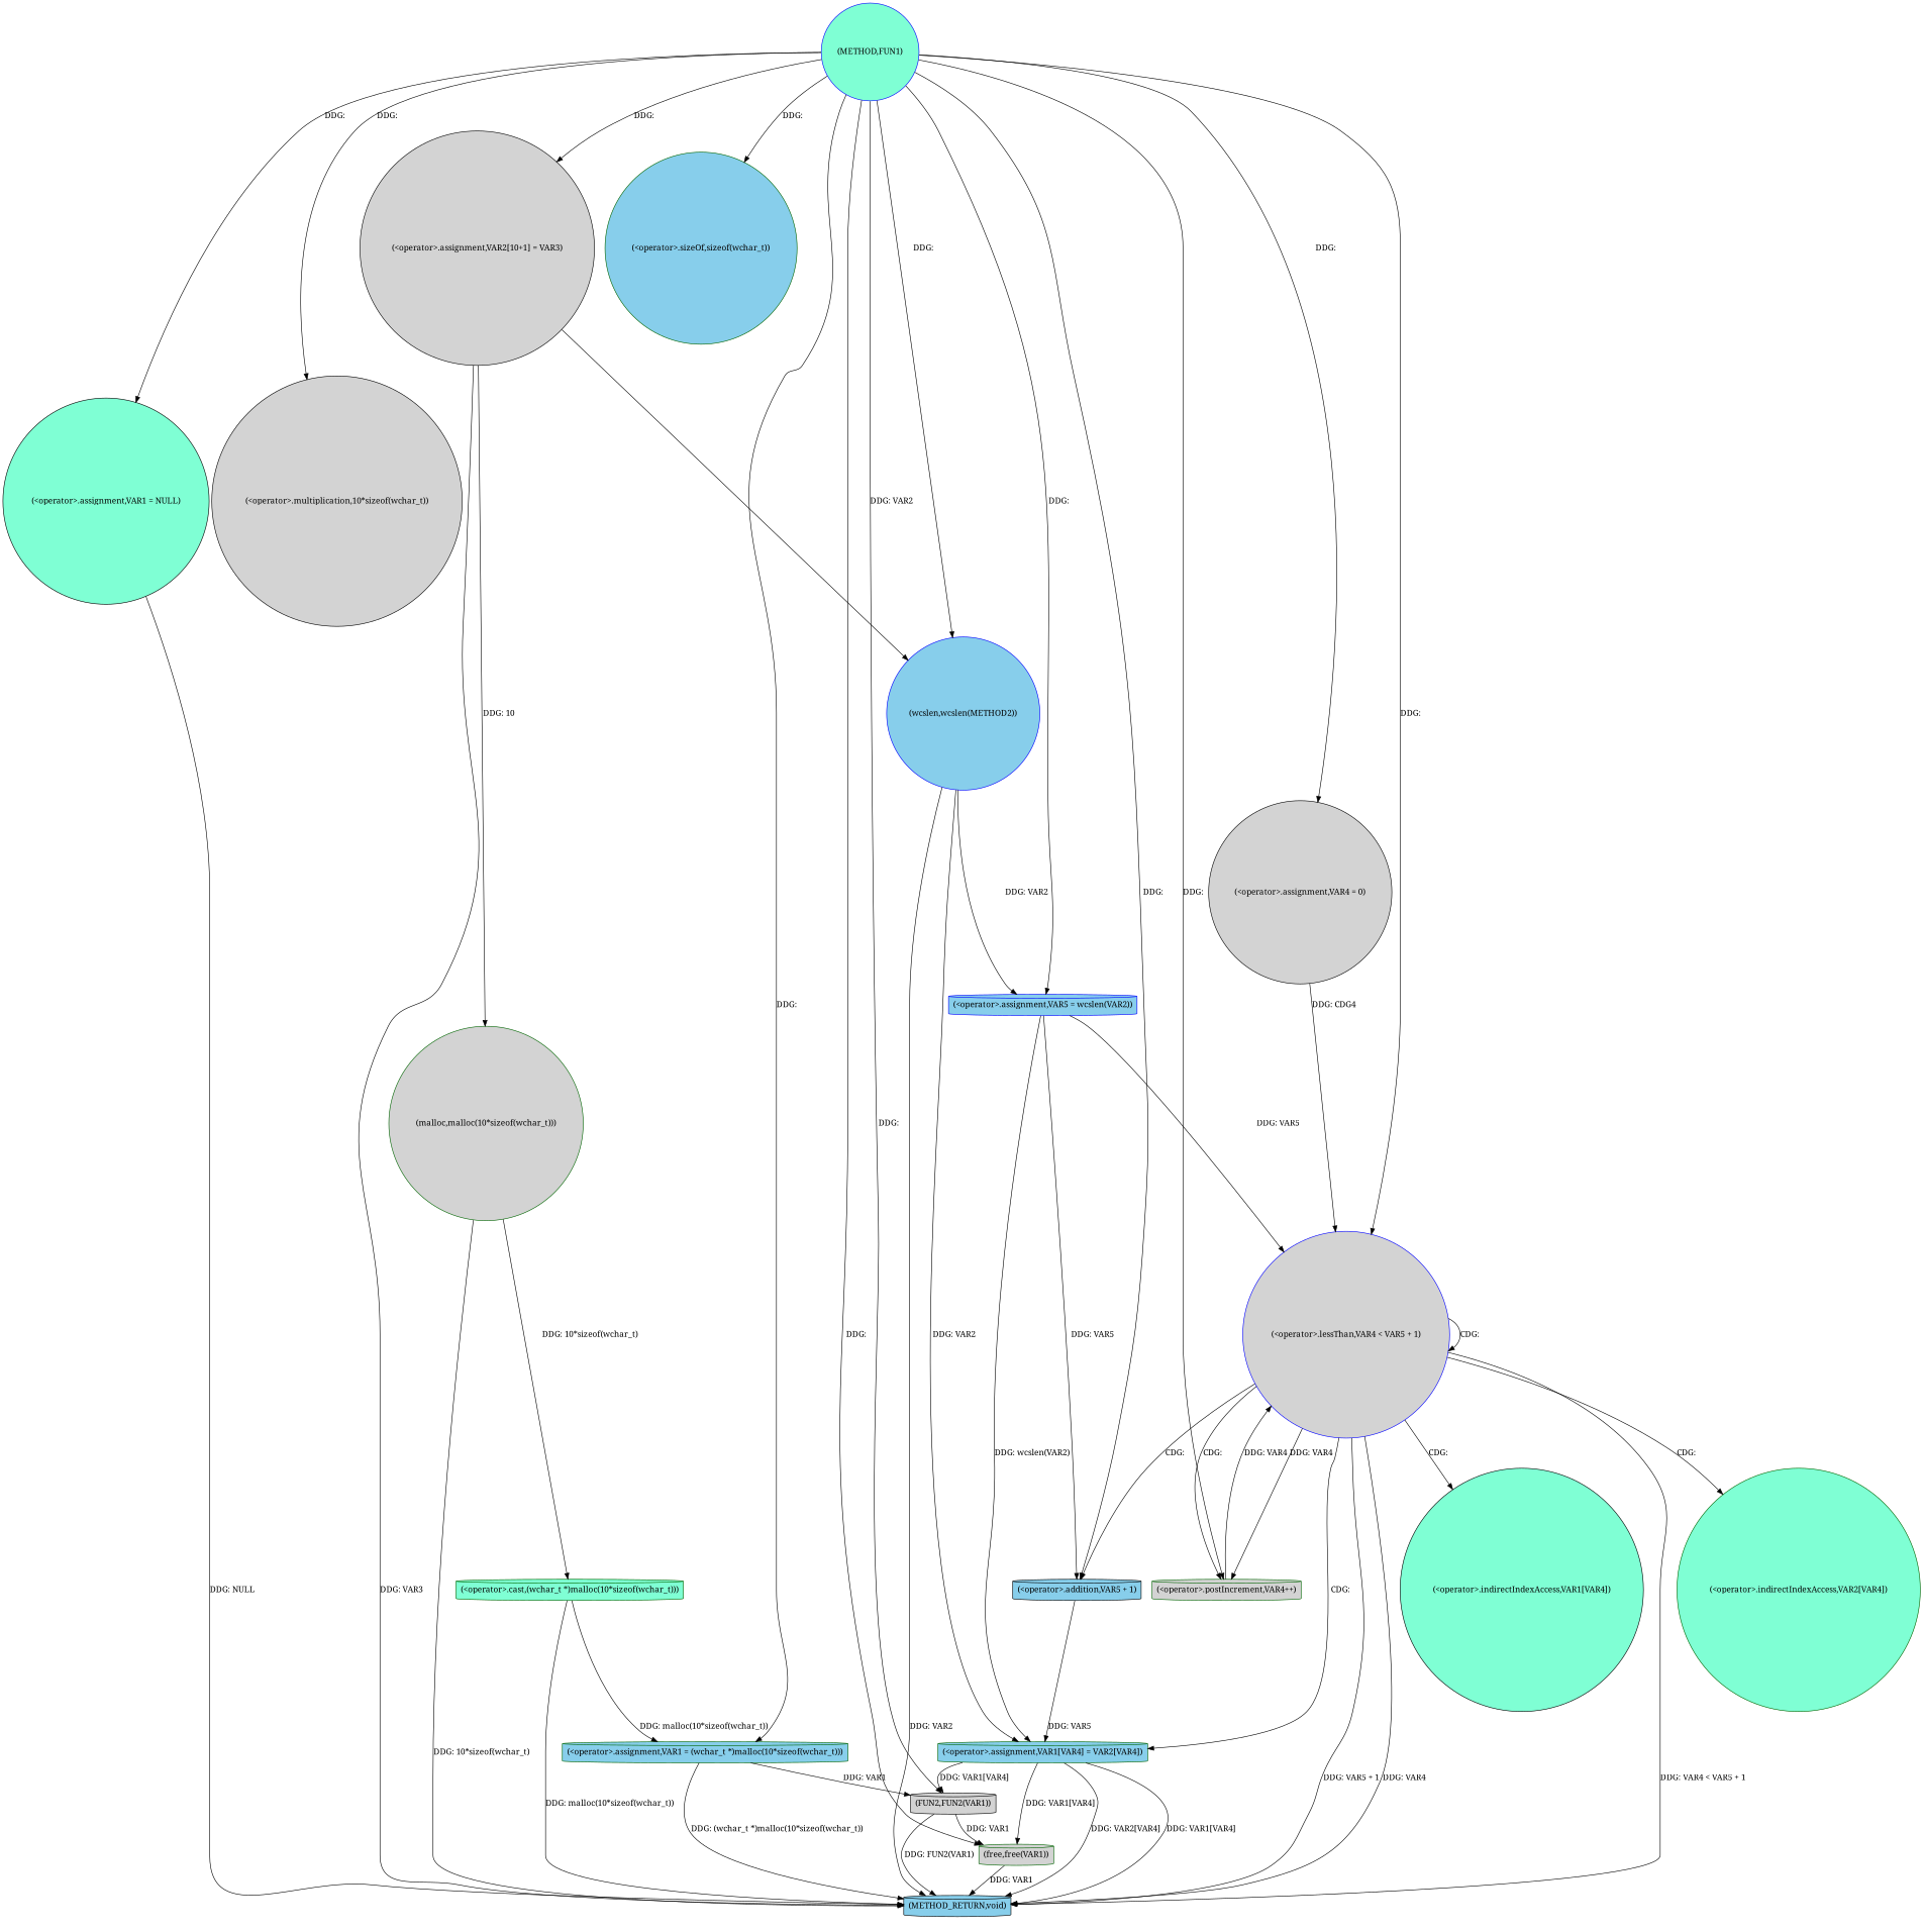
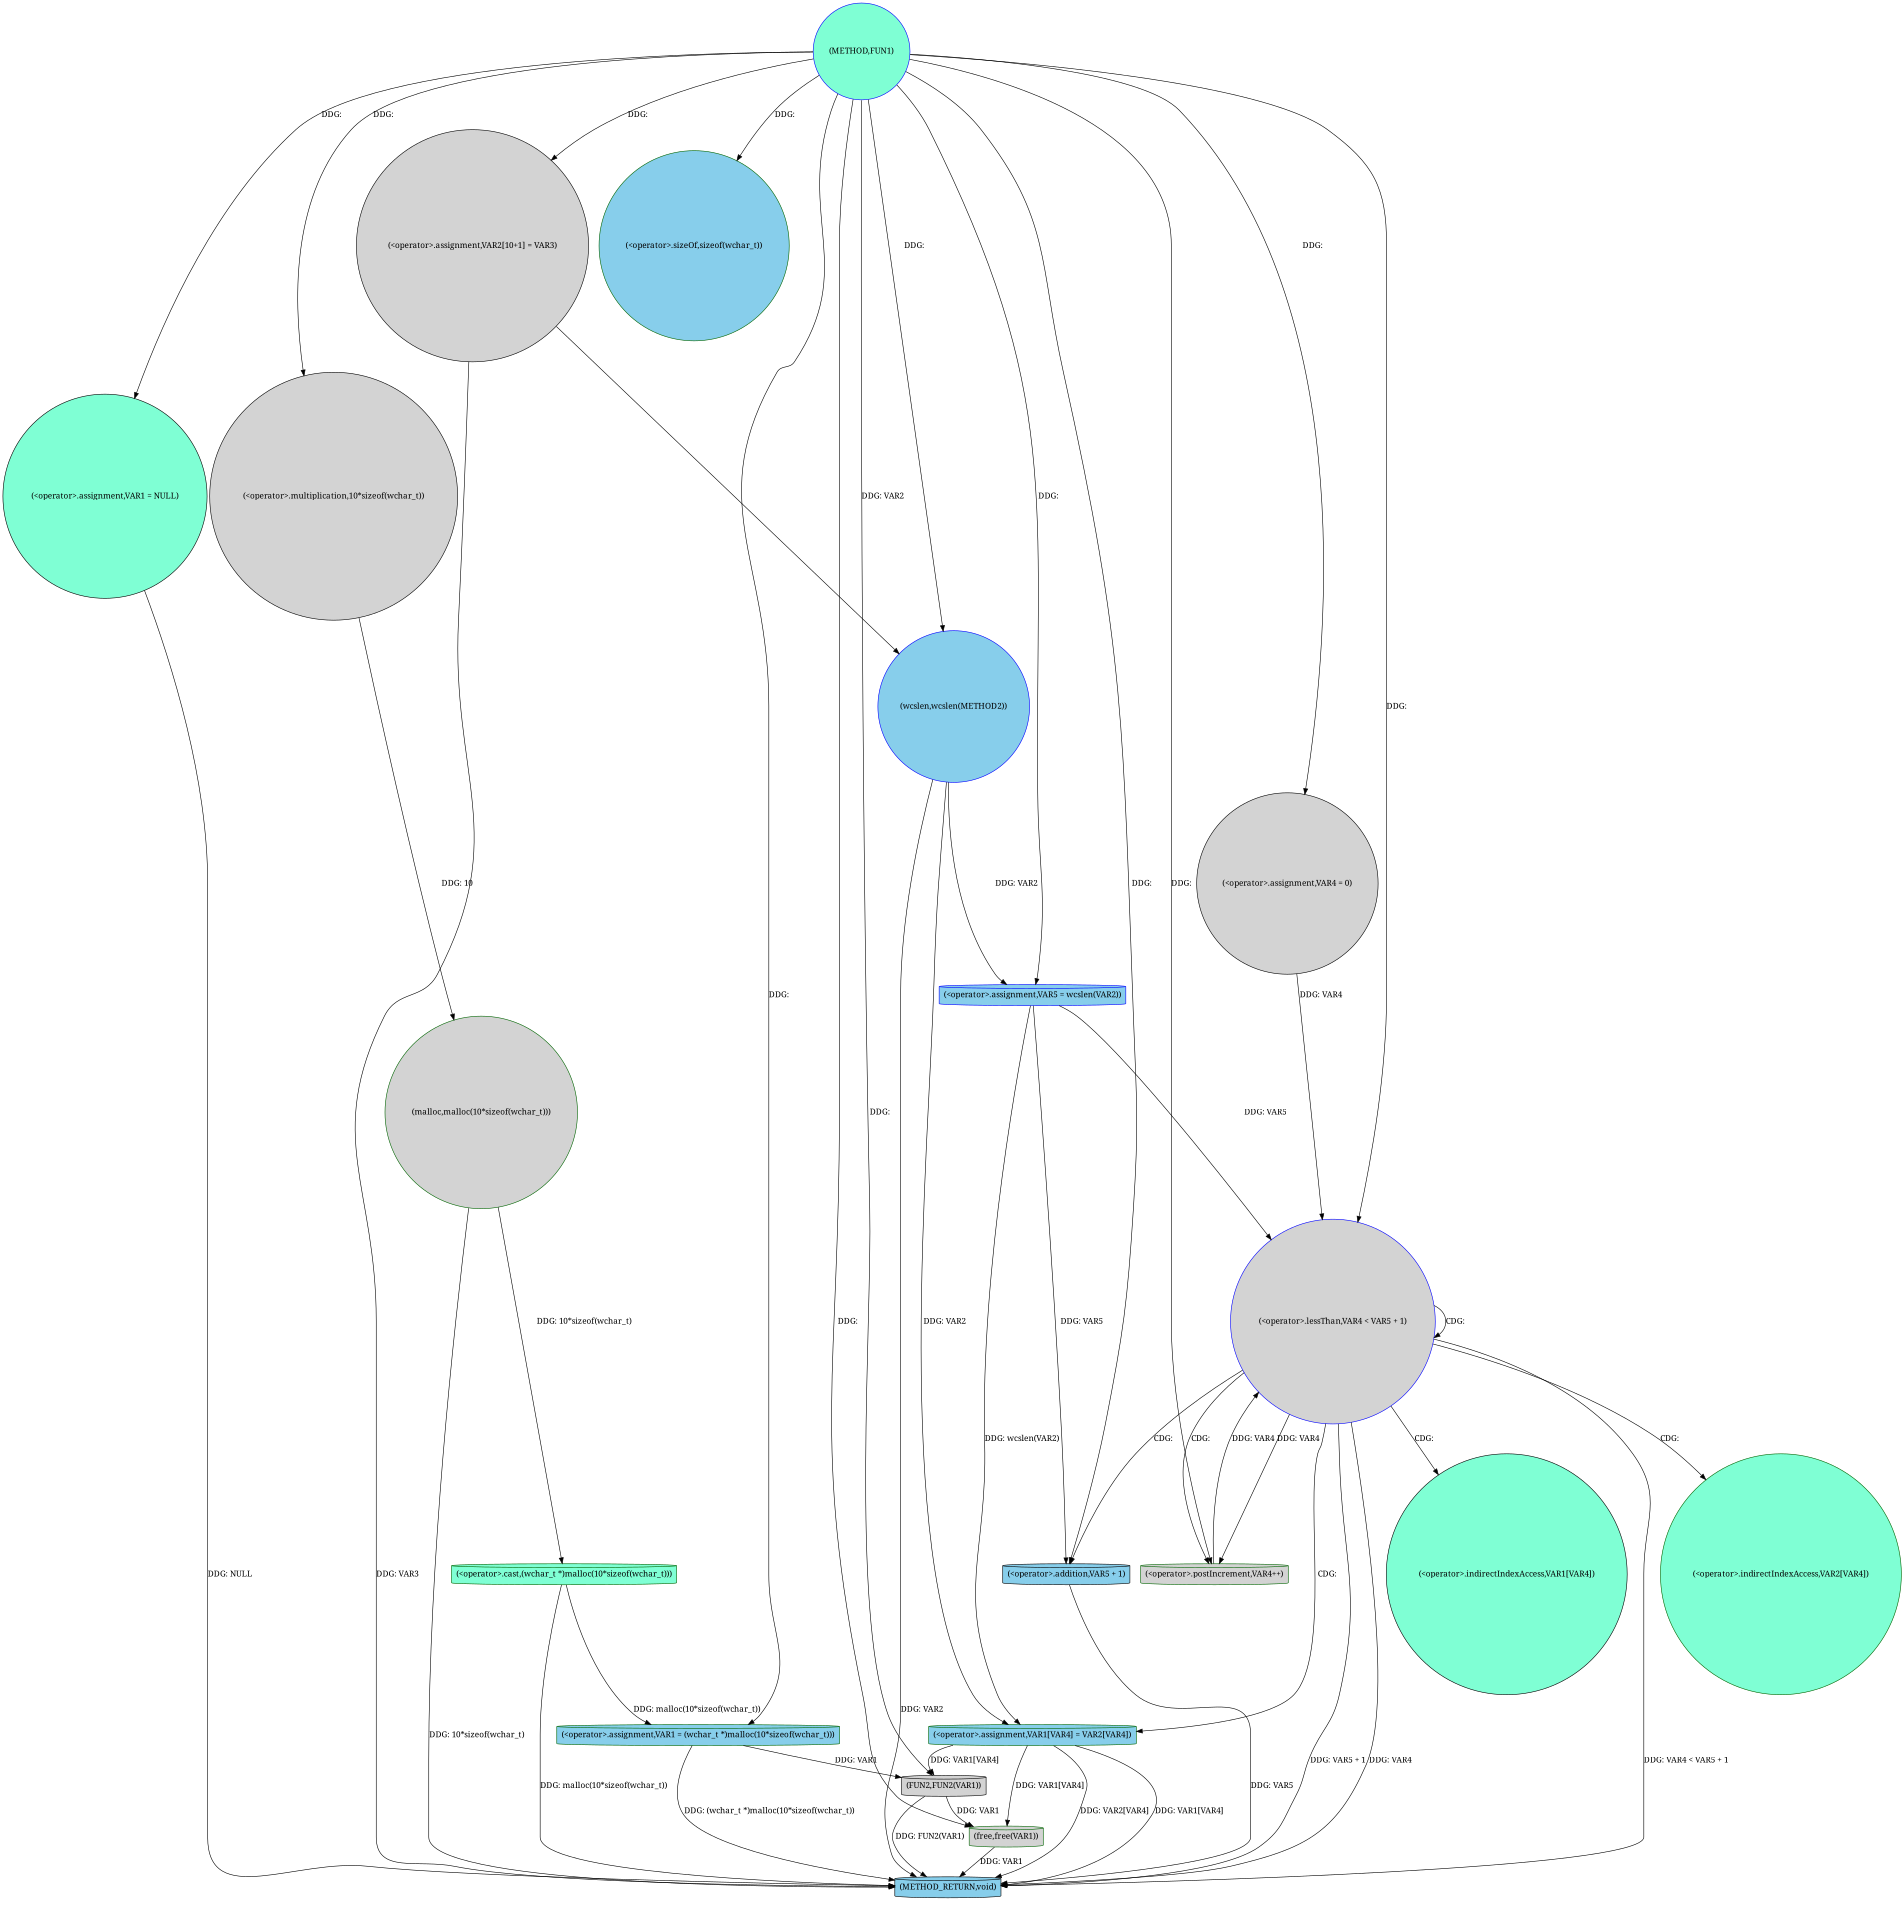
  digraph {
    fontname="Noto Serif"
    node [color=black fillcolor=lightgrey fontname="Noto Serif" shape=circle style=filled]
    edge [fontname="Noto Serif"]
    n1 [color=blue fillcolor=aquamarine label="(METHOD,FUN1)"]
    n2 [fillcolor=aquamarine label="(<operator>.assignment,VAR1 = NULL)"]
    n3 [color=darkgreen fillcolor=skyblue label="(<operator>.assignment,VAR1 = (wchar_t *)malloc(10*sizeof(wchar_t)))" shape=cylinder]
    n4 [label="(<operator>.multiplication,10*sizeof(wchar_t))"]
    n5 [color=darkgreen fillcolor=skyblue label="(<operator>.sizeOf,sizeof(wchar_t))"]
    n6 [label="(<operator>.assignment,VAR2[10+1] = VAR3)"]
    n7 [color=blue fillcolor=skyblue label="(<operator>.assignment,VAR5 = wcslen(VAR2))" shape=cylinder]
    n8 [color=blue fillcolor=skyblue label="(wcslen,wcslen(METHOD2))"]
    n9 [label="(<operator>.assignment,VAR4 = 0)"]
    n10 [color=blue label="(<operator>.lessThan,VAR4 < VAR5 + 1)"]
    n11 [fillcolor=skyblue label="(<operator>.addition,VAR5 + 1)" shape=cylinder]
    n12 [color=darkgreen label="(<operator>.postIncrement,VAR4++)" shape=cylinder]
    n13 [label="(FUN2,FUN2(VAR1))" shape=cylinder]
    n14 [color=darkgreen label="(free,free(VAR1))" shape=cylinder]
    n15 [fillcolor=skyblue label="(METHOD_RETURN,void)" shape=cylinder]
    n16 [color=darkgreen label="(malloc,malloc(10*sizeof(wchar_t)))"]
    n17 [color=darkgreen fillcolor=skyblue label="(<operator>.assignment,VAR1[VAR4] = VAR2[VAR4])" shape=cylinder]
    n18 [fillcolor=aquamarine label="(<operator>.indirectIndexAccess,VAR1[VAR4])"]
    n19 [color=darkgreen fillcolor=aquamarine label="(<operator>.indirectIndexAccess,VAR2[VAR4])"]
    n20 [color=darkgreen fillcolor=aquamarine label="(<operator>.cast,(wchar_t *)malloc(10*sizeof(wchar_t)))" shape=cylinder]
    n1 -> n2 [label="DDG: "]
    n1 -> n3 [label="DDG: "]
    n1 -> n4 [label="DDG: "]
    n1 -> n5 [label="DDG: "]
    n1 -> n6 [label="DDG: "]
    n1 -> n7 [label="DDG: "]
    n1 -> n8 [label="DDG: "]
    n1 -> n9 [label="DDG: "]
    n1 -> n10 [label="DDG: "]
    n1 -> n11 [label="DDG: "]
    n1 -> n12 [label="DDG: "]
    n1 -> n13 [label="DDG: "]
    n1 -> n14 [label="DDG: "]
    n2 -> n15 [label="DDG: NULL"]
    n3 -> n13 [label="DDG: VAR1"]
    n3 -> n15 [label="DDG: (wchar_t *)malloc(10*sizeof(wchar_t))"]
-   n6 -> n16 [label="DDG: 10"]
+   n4 -> n16 [label="DDG: 10"]
    n6 -> n8 [label="DDG: VAR2"]
    n6 -> n15 [label="DDG: VAR3"]
    n7 -> n10 [label="DDG: VAR5"]
    n7 -> n11 [label="DDG: VAR5"]
    n7 -> n17 [label="DDG: wcslen(VAR2)"]
    n8 -> n7 [label="DDG: VAR2"]
    n8 -> n15 [label="DDG: VAR2"]
    n8 -> n17 [label="DDG: VAR2"]
-   n9 -> n10 [label="DDG: CDG4"]
+   n9 -> n10 [label="DDG: VAR4"]
    n10 -> n10 [label="CDG: "]
    n10 -> n11 [label="CDG: "]
    n10 -> n12 [label="DDG: VAR4"]
    n10 -> n12 [label="CDG: "]
    n10 -> n15 [label="DDG: VAR4 < VAR5 + 1"]
    n10 -> n15 [label="DDG: VAR5 + 1"]
    n10 -> n15 [label="DDG: VAR4"]
    n10 -> n17 [label="CDG: "]
    n10 -> n18 [label="CDG: "]
    n10 -> n19 [label="CDG: "]
-   n11 -> n17 [label="DDG: VAR5"]
+   n11 -> n15 [label="DDG: VAR5"]
    n12 -> n10 [label="DDG: VAR4"]
    n13 -> n14 [label="DDG: VAR1"]
    n13 -> n15 [label="DDG: FUN2(VAR1)"]
    n14 -> n15 [label="DDG: VAR1"]
    n16 -> n15 [label="DDG: 10*sizeof(wchar_t)"]
    n16 -> n20 [label="DDG: 10*sizeof(wchar_t)"]
    n17 -> n13 [label="DDG: VAR1[VAR4]"]
    n17 -> n14 [label="DDG: VAR1[VAR4]"]
    n17 -> n15 [label="DDG: VAR2[VAR4]"]
    n17 -> n15 [label="DDG: VAR1[VAR4]"]
    n20 -> n3 [label="DDG: malloc(10*sizeof(wchar_t))"]
    n20 -> n15 [label="DDG: malloc(10*sizeof(wchar_t))"]
  }
